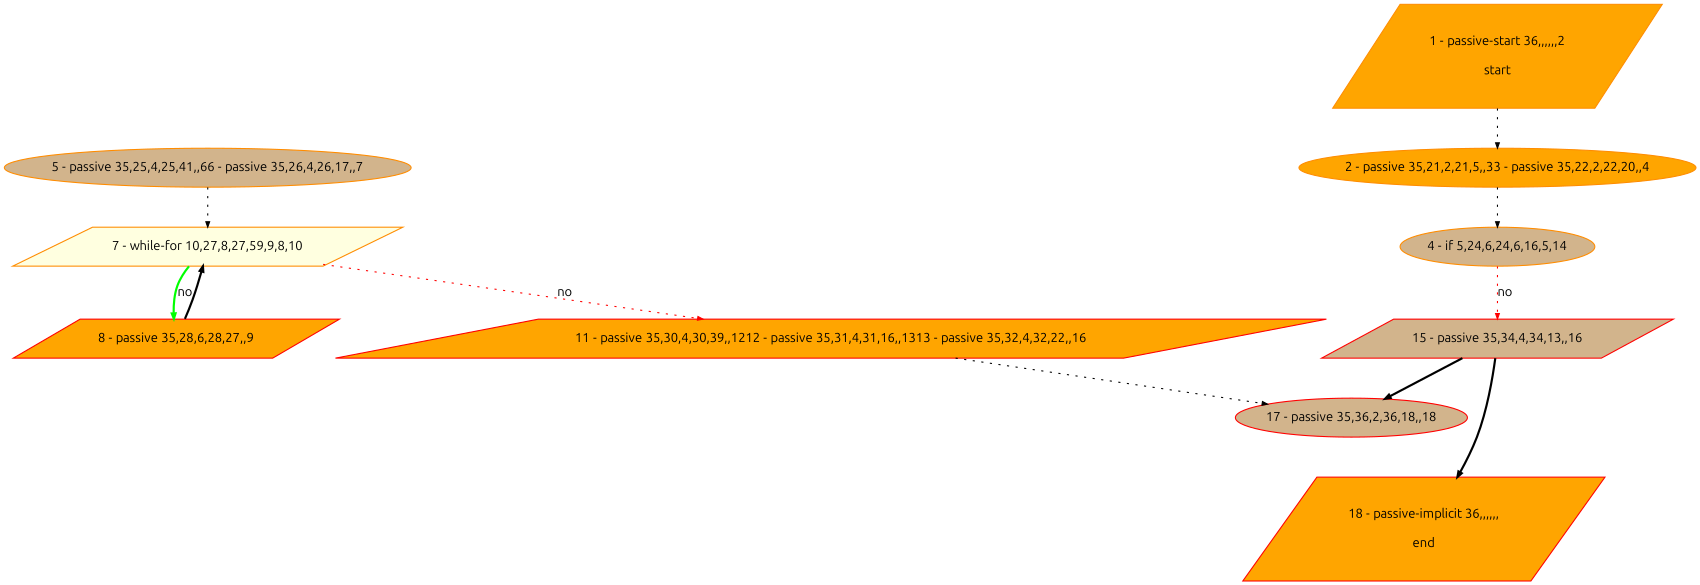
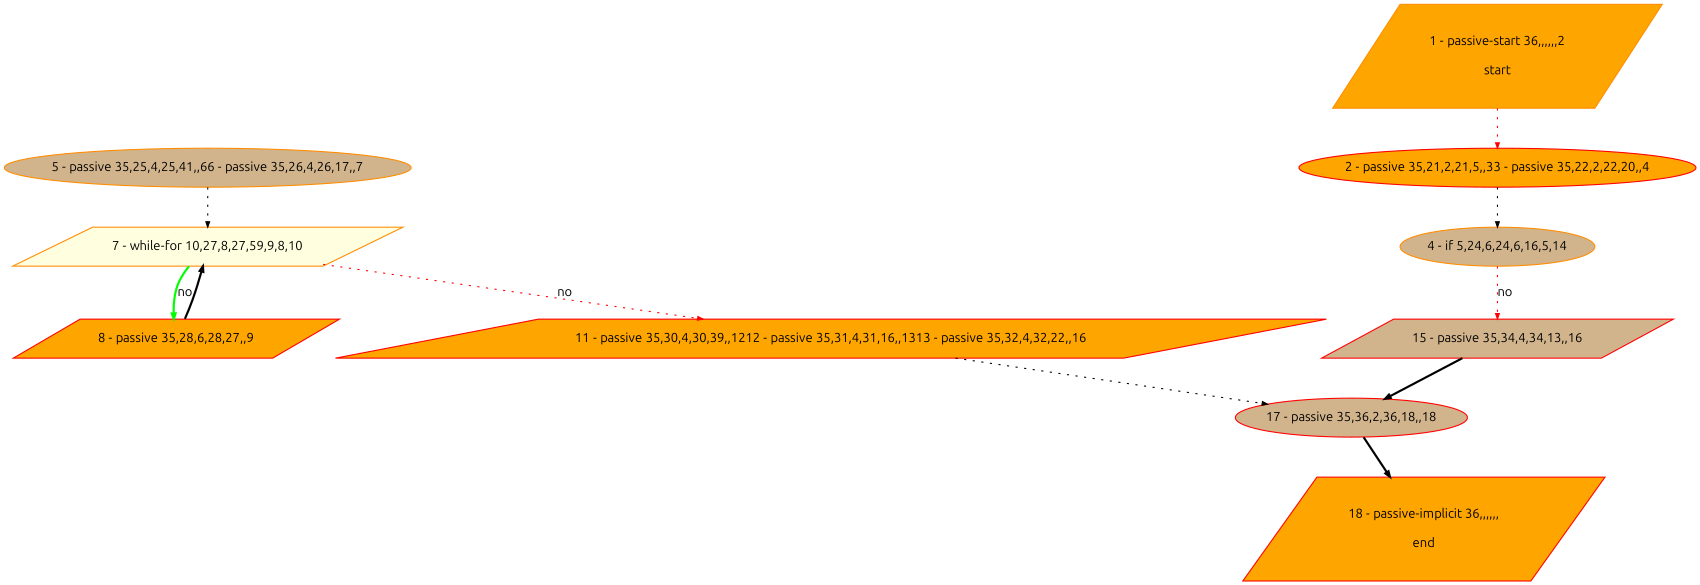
  digraph {
    bgcolor=white
    compound=true
    fillcolor="#FFFFCC"
    fontname=Ubuntu
    fontsize=12
    pack=true
    packmode=clust
    style="rounded,filled"
    node [color=red compound=true fillcolor=orange fixedsize=false fontname=Ubuntu fontsize=12 node_initialized=no shape=parallelogram style=filled]
    edge [arrowhead=normal arrowsize=0.5 arrowtail=none color="#000000" compound=true dir=forward fontcolor=black fontname=Ubuntu fontsize=12 style=dotted]
-   n1 [color=darkorange label="2 - passive 35,21,2,21,5,,33 - passive 35,22,2,22,20,,4" shape=ellipse]
+   n1 [label="2 - passive 35,21,2,21,5,,33 - passive 35,22,2,22,20,,4" shape=ellipse]
    n2 [color=darkorange fillcolor=tan label="4 - if 5,24,6,24,6,16,5,14" shape=ellipse]
    n3 [fillcolor=tan label="15 - passive 35,34,4,34,13,,16"]
    n4 [color=darkorange label="1 - passive-start 36,,,,,,2\n\nstart"]
    n5 [color=darkorange fillcolor=tan label="5 - passive 35,25,4,25,41,,66 - passive 35,26,4,26,17,,7" shape=ellipse]
    n6 [color=darkorange fillcolor=lightyellow label="7 - while-for 10,27,8,27,59,9,8,10"]
    n7 [fillcolor=tan label="17 - passive 35,36,2,36,18,,18" shape=ellipse]
    n8 [label="8 - passive 35,28,6,28,27,,9"]
    n9 [label="11 - passive 35,30,4,30,39,,1212 - passive 35,31,4,31,16,,1313 - passive 35,32,4,32,22,,16"]
    n10 [label="18 - passive-implicit 36,,,,,,\n\nend"]
    n1 -> n2
    n2 -> n3 [color="#ff0000" label=no]
    n3 -> n7 [style=bold]
-   n4 -> n1
+   n4 -> n1 [color="#ff0000"]
    n5 -> n6
    n6 -> n8 [color="#00ff00" label=no style=bold]
    n6 -> n9 [color="#ff0000" label=no]
-   n3 -> n10 [style=bold]
+   n7 -> n10 [style=bold]
    n8 -> n6 [style=bold]
    n9 -> n7
  }
